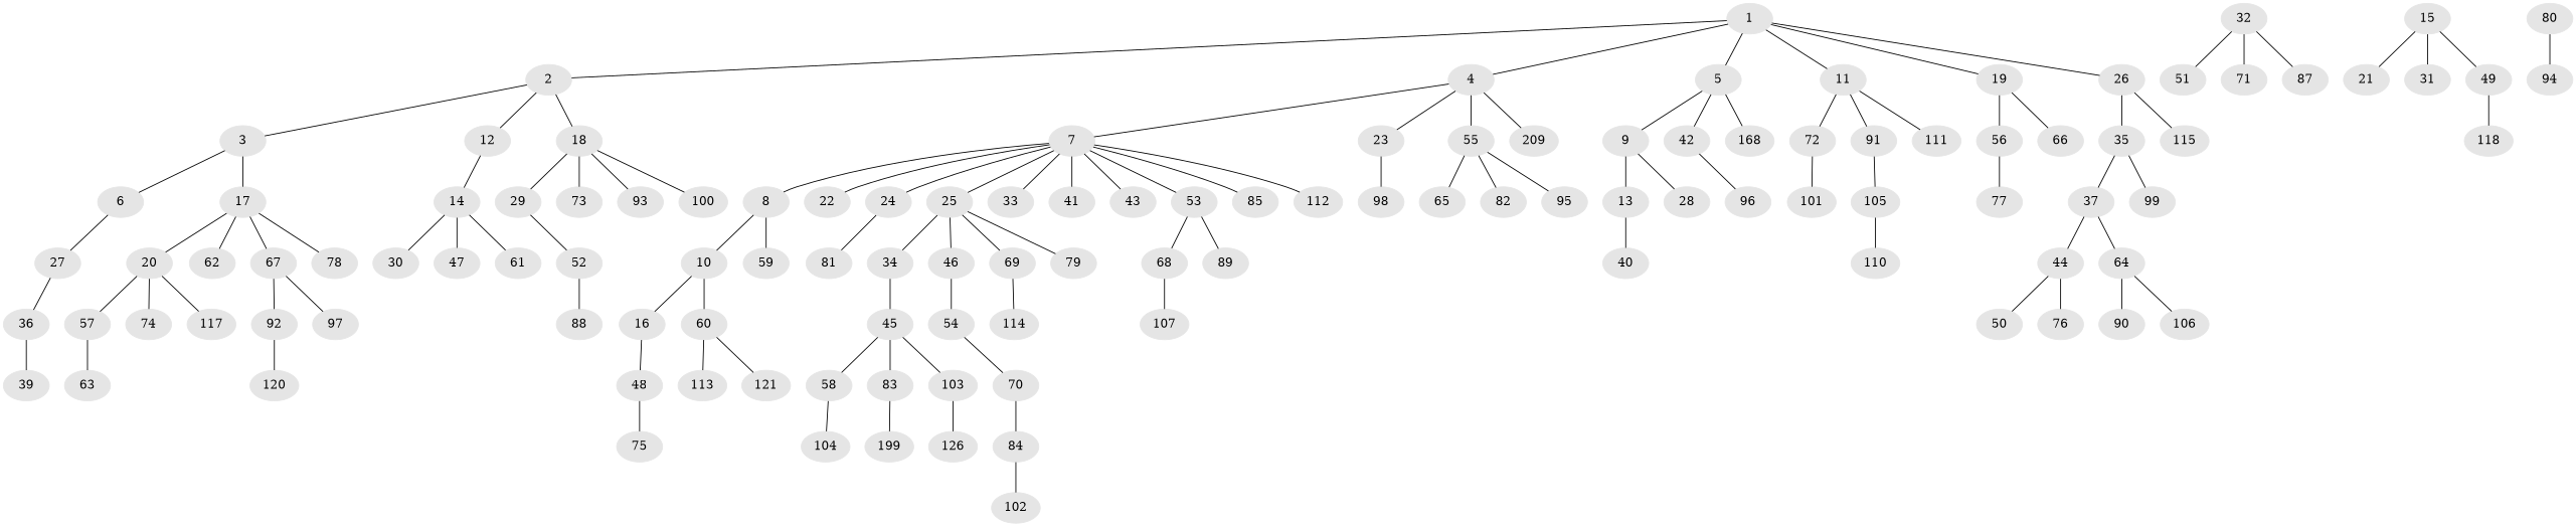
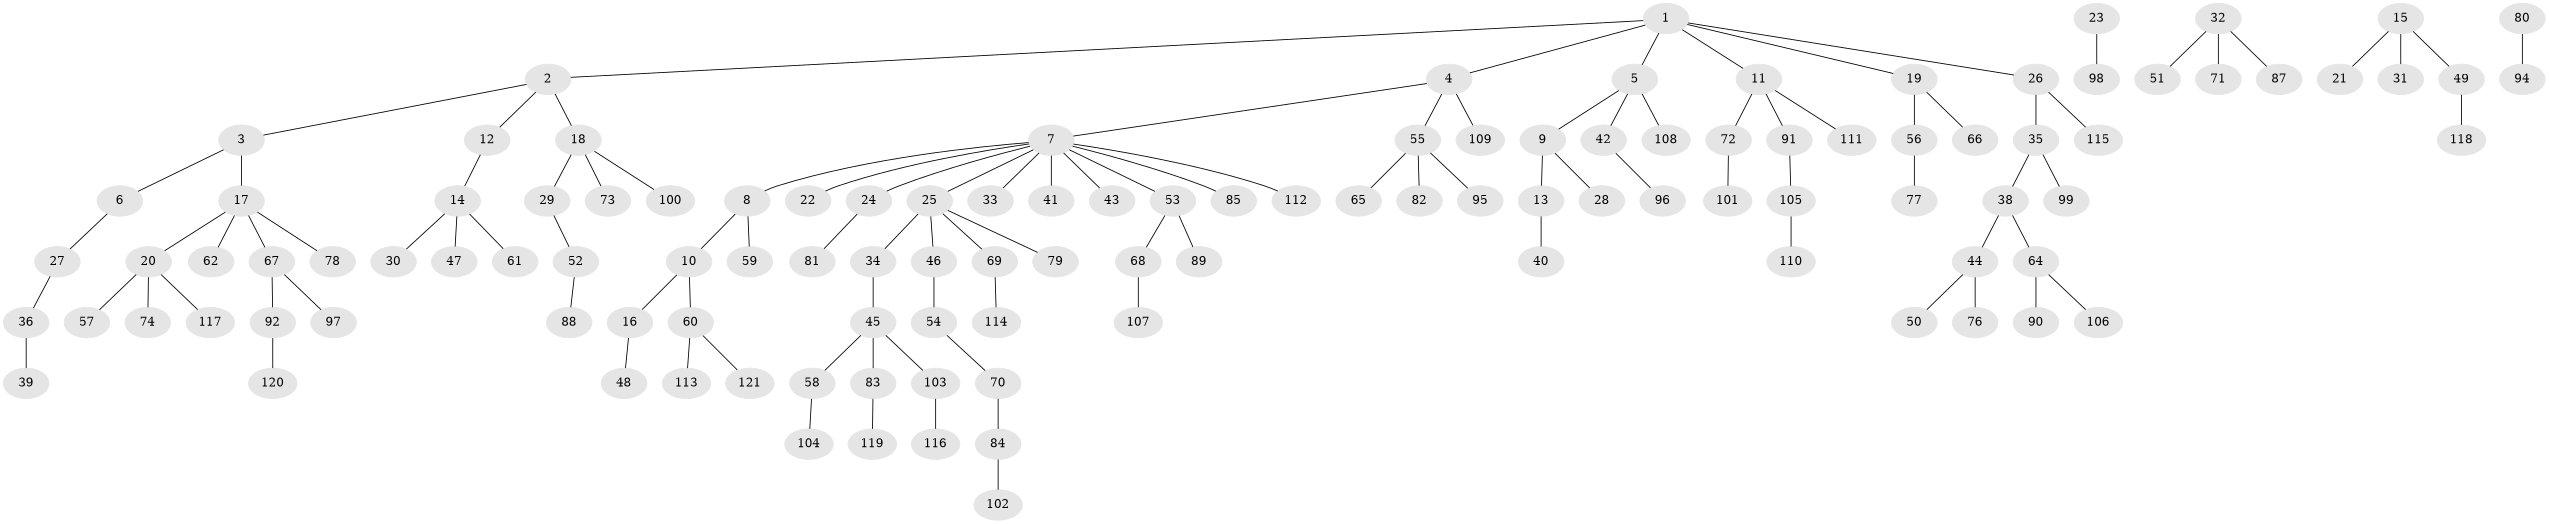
  graph {
    node [color=gray90 style=filled]
    1
    2
    4
    5
    11
    19
    26
    3
    12
    18
    7
    23
    55
-   109 [label=209]
+   109
    9
    42
-   108 [label=168]
+   108
    72
    91
    111
    56
    66
    35
    115
    6
    17
    14
    29
    73
-   93
    100
    27
    20
    62
    67
    78
    8
    22
    24
    25
    33
    41
    43
    53
    85
    112
    98
    32
    51
    71
    87
    65
    82
    95
    13
    28
    96
    36
    10
    59
    81
    34
    46
    69
    79
    68
    89
    16
    60
    40
    48
    113
    121
    101
    105
    30
    47
    61
    15
    21
    31
    49
    118
-   75
    57
    74
    117
    92
    97
    52
    77
-   63
    45
    54
    114
-   37
+   37 [label=38]
    99
    39
    88
    58
    83
    103
    44
    64
    50
    76
    90
    106
    80
    94
    104
-   119 [label=199]
-   116 [label=126]
+   119
+   116
    70
    107
    84
    120
    102
    110
    1 -- 2
    1 -- 4
    1 -- 5
    1 -- 11
    1 -- 19
    1 -- 26
    2 -- 3
    2 -- 12
    2 -- 18
    4 -- 7
-   4 -- 23
    4 -- 55
    4 -- 109
    5 -- 9
    5 -- 42
    5 -- 108
    11 -- 72
    11 -- 91
    11 -- 111
    19 -- 56
    19 -- 66
    26 -- 35
    26 -- 115
    3 -- 6
    3 -- 17
    12 -- 14
    18 -- 29
    18 -- 73
-   18 -- 93
    18 -- 100
    7 -- 8
    7 -- 22
    7 -- 24
    7 -- 25
    7 -- 33
    7 -- 41
    7 -- 43
    7 -- 53
    7 -- 85
    7 -- 112
    23 -- 98
    55 -- 65
    55 -- 82
    55 -- 95
    9 -- 13
    9 -- 28
    42 -- 96
    72 -- 101
    91 -- 105
    56 -- 77
    35 -- 37
    35 -- 99
    6 -- 27
    17 -- 20
    17 -- 62
    17 -- 67
    17 -- 78
    14 -- 30
    14 -- 47
    14 -- 61
    29 -- 52
    27 -- 36
    20 -- 57
    20 -- 74
    20 -- 117
    67 -- 92
    67 -- 97
    8 -- 10
    8 -- 59
    24 -- 81
    25 -- 34
    25 -- 46
    25 -- 69
    25 -- 79
    53 -- 68
    53 -- 89
    32 -- 51
    32 -- 71
    32 -- 87
    13 -- 40
    36 -- 39
    10 -- 16
    10 -- 60
    34 -- 45
    46 -- 54
    69 -- 114
    68 -- 107
    16 -- 48
    60 -- 113
    60 -- 121
-   48 -- 75
    105 -- 110
    15 -- 21
    15 -- 31
    15 -- 49
    49 -- 118
-   57 -- 63
    92 -- 120
    52 -- 88
    45 -- 58
    45 -- 83
    45 -- 103
    54 -- 70
    37 -- 44
    37 -- 64
    58 -- 104
    83 -- 119
    103 -- 116
    44 -- 50
    44 -- 76
    64 -- 90
    64 -- 106
    80 -- 94
    70 -- 84
    84 -- 102
  }
